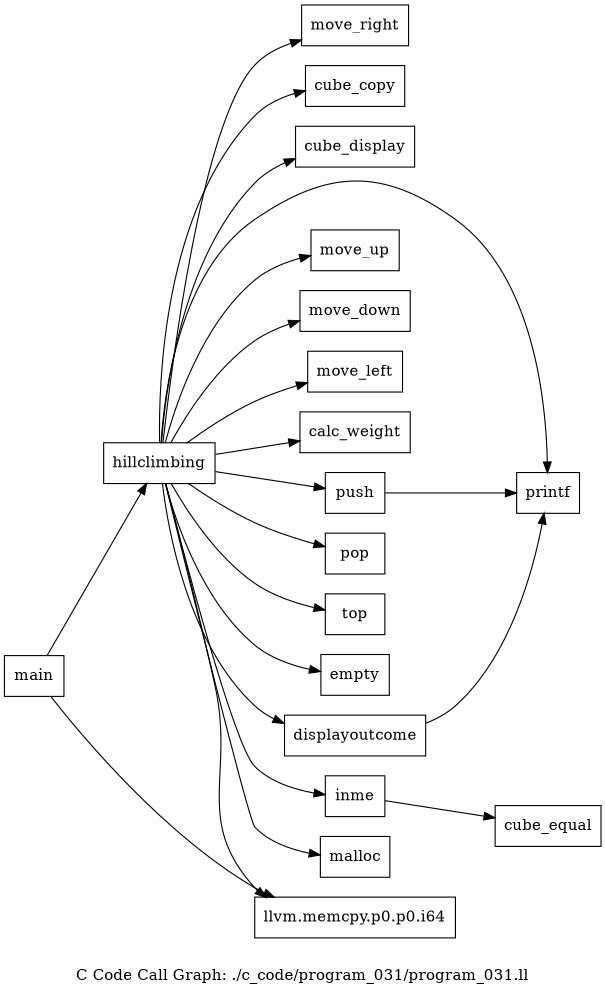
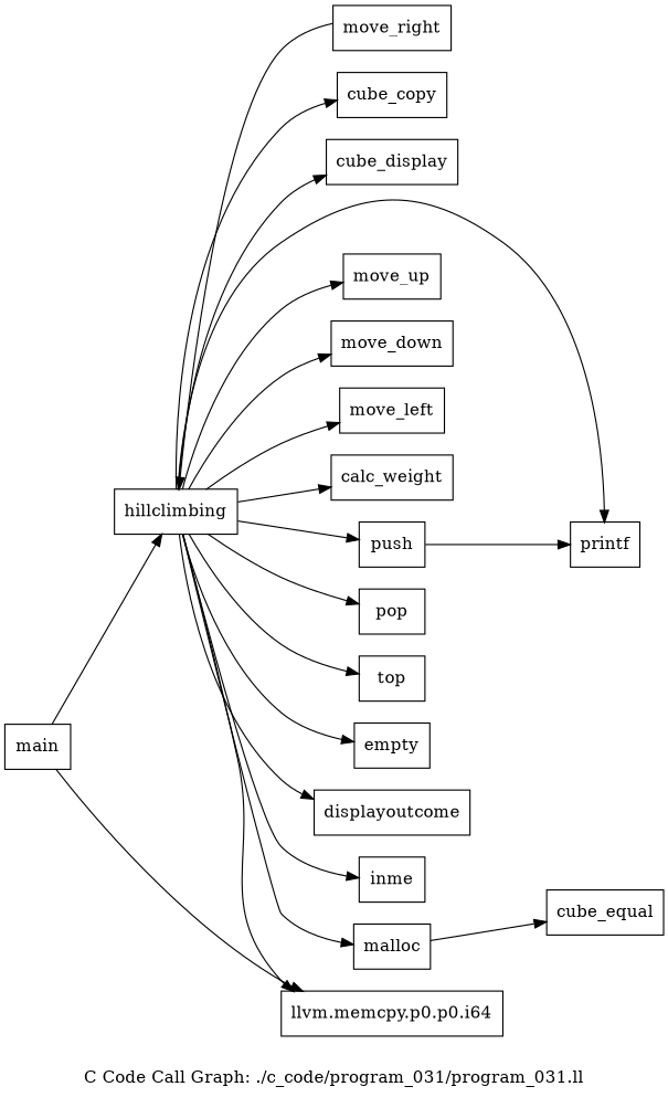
  digraph {
    label="C Code Call Graph: ./c_code/program_031/program_031.ll"
    rankdir=LR
    node [shape=record]
    n1 [label="{cube_equal}"]
    n2 [label="{cube_copy}"]
    n3 [label="{cube_display}"]
    n4 [label="{printf}"]
    n5 [label="{move_up}"]
    n6 [label="{move_down}"]
    n7 [label="{move_left}"]
    n8 [label="{move_right}"]
    n9 [label="{calc_weight}"]
    n10 [label="{push}"]
    n11 [label="{pop}"]
    n12 [label="{top}"]
    n13 [label="{empty}"]
    n14 [label="{displayoutcome}"]
    n15 [label="{inme}"]
    n16 [label="{hillclimbing}"]
    n17 [label="{malloc}"]
    n18 [label="{llvm.memcpy.p0.p0.i64}"]
    n19 [label="{main}"]
    n10 -> n4
-   n14 -> n4
-   n15 -> n1
+   n17 -> n1
    n16 -> n2
    n16 -> n3
    n16 -> n4
    n16 -> n5
    n16 -> n6
    n16 -> n7
-   n16 -> n8
+   n8 -> n16
    n16 -> n9
    n16 -> n10
    n16 -> n11
    n16 -> n12
    n16 -> n13
    n16 -> n14
    n16 -> n15
    n16 -> n17
    n16 -> n18
    n19 -> n16
    n19 -> n18
  }
